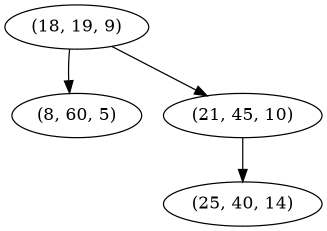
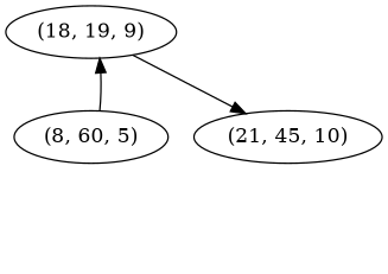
  digraph {
    n1 [label="(18, 19, 9)"]
    "(8, 60, 5)"
    "(21, 45, 10)"
-   "(25, 40, 14)"
    n1 -> "(21, 45, 10)"
-   n1 -> "(8, 60, 5)"
-   "(21, 45, 10)" -> "(25, 40, 14)"
+   "(8, 60, 5)" -> n1
  }
